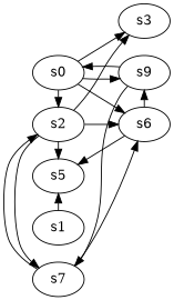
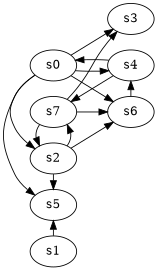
  digraph {
    rankdir=LR
    node [player=0]
    s0 [player=1]
    s2
    s3
-   s4 [label=s9]
+   s4
    s5 [player=1]
    s6
    s7
    s1
    s0 -> s2 [constraint="time % 7 == 2"]
    s0 -> s3
    s0 -> s4
-   s6 -> s5 [constraint="!(time % 2 == 1)"]
+   s0 -> s5 [constraint="!(time % 2 == 1)"]
    s0 -> s6
-   s2 -> s3 [constraint="time == 0 || time == 9 || time == 18 || time == 19 || time == 20"]
+   s7 -> s3 [constraint="time == 0 || time == 9 || time == 18 || time == 19 || time == 20"]
    s2 -> s5 [constraint="time % 6 == 5"]
    s2 -> s6 [constraint="time == 14 || time == 15 || time == 16"]
    s2 -> s7 [constraint="time % 2 == 0 && time % 3 == 0"]
    s4 -> s0 [constraint="time == 0"]
    s4 -> s7 [constraint="!(time % 2 == 0)"]
    s6 -> s4 [constraint="time % 4 == 0 && time % 5 == 1"]
    s7 -> s2 [constraint="time % 5 == 0"]
    s7 -> s6 [constraint="!(time % 3 == 0)"]
    s1 -> s5 [constraint="!(time % 4 == 2)"]
  }
